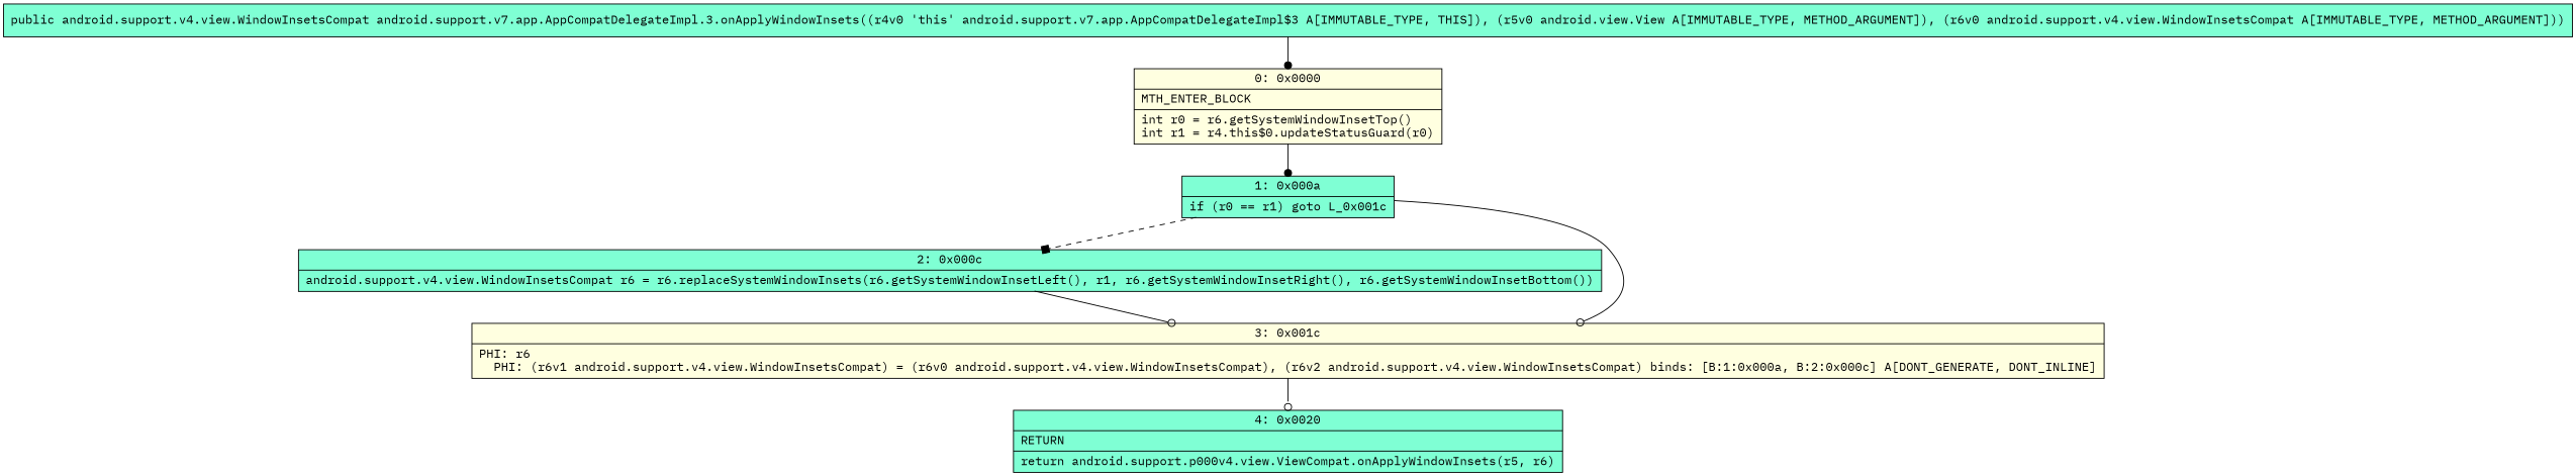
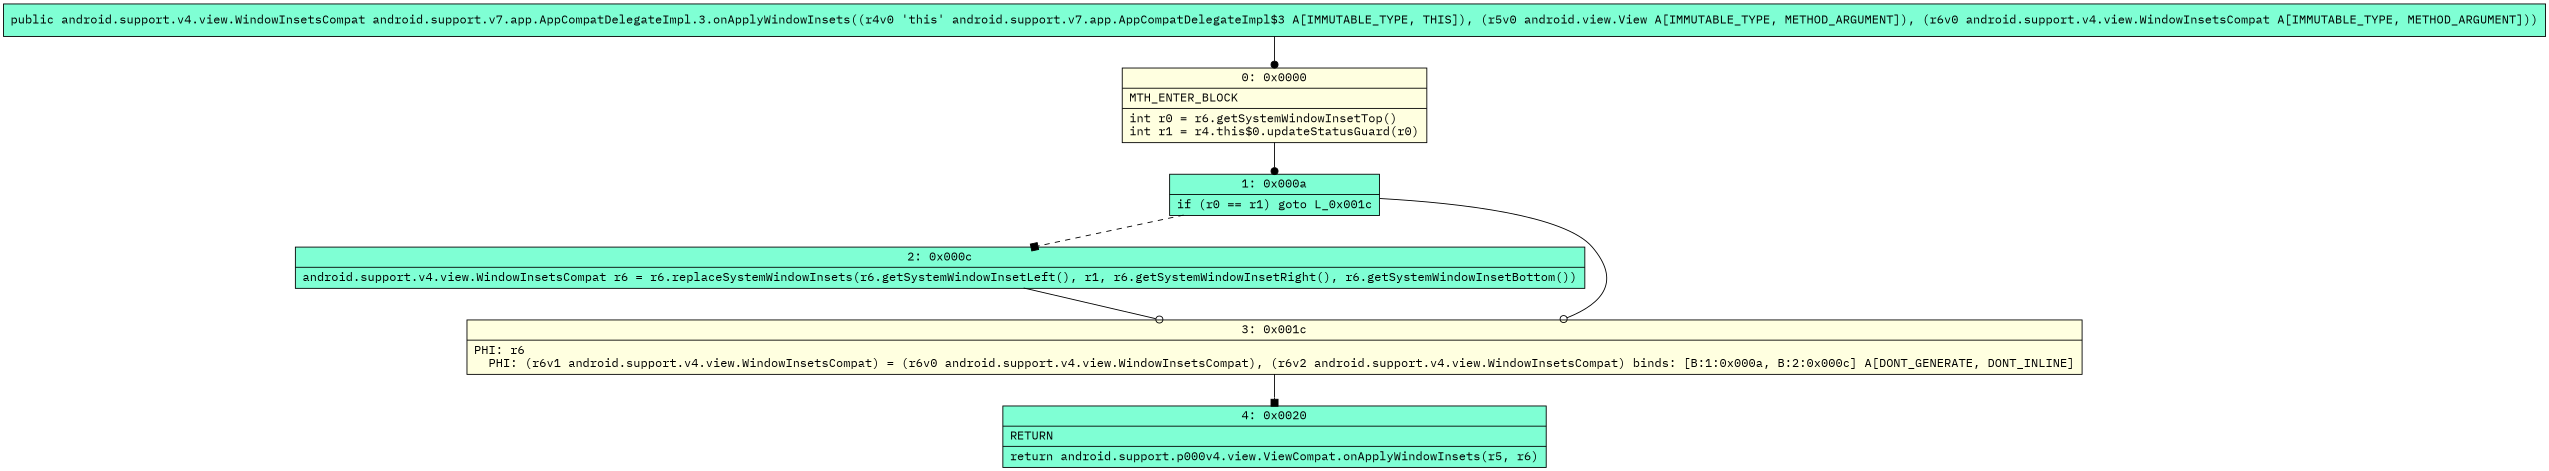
  digraph {
    fontname="IBM Plex Mono"
    node [fillcolor=aquamarine fontname="IBM Plex Mono" shape=record style=filled]
    edge [arrowhead=dot fontname="IBM Plex Mono"]
    n1 [fillcolor=lightyellow label="{0\:\ 0x0000|MTH_ENTER_BLOCK\l|int r0 = r6.getSystemWindowInsetTop()\lint r1 = r4.this$0.updateStatusGuard(r0)\l}"]
    n2 [label="{1\:\ 0x000a|if (r0 == r1) goto L_0x001c\l}"]
    n3 [label="{2\:\ 0x000c|android.support.v4.view.WindowInsetsCompat r6 = r6.replaceSystemWindowInsets(r6.getSystemWindowInsetLeft(), r1, r6.getSystemWindowInsetRight(), r6.getSystemWindowInsetBottom())\l}"]
    n4 [fillcolor=lightyellow label="{3\:\ 0x001c|PHI: r6 \l  PHI: (r6v1 android.support.v4.view.WindowInsetsCompat) = (r6v0 android.support.v4.view.WindowInsetsCompat), (r6v2 android.support.v4.view.WindowInsetsCompat) binds: [B:1:0x000a, B:2:0x000c] A[DONT_GENERATE, DONT_INLINE]\l}"]
    n5 [label="{4\:\ 0x0020|RETURN\l|return android.support.p000v4.view.ViewCompat.onApplyWindowInsets(r5, r6)\l}"]
    n6 [label="{public android.support.v4.view.WindowInsetsCompat android.support.v7.app.AppCompatDelegateImpl.3.onApplyWindowInsets((r4v0 'this' android.support.v7.app.AppCompatDelegateImpl$3 A[IMMUTABLE_TYPE, THIS]), (r5v0 android.view.View A[IMMUTABLE_TYPE, METHOD_ARGUMENT]), (r6v0 android.support.v4.view.WindowInsetsCompat A[IMMUTABLE_TYPE, METHOD_ARGUMENT])) }"]
    n1 -> n2
    n2 -> n3 [arrowhead=box style=dashed]
    n2 -> n4 [arrowhead=odot]
    n3 -> n4 [arrowhead=odot]
-   n4 -> n5 [arrowhead=odot]
+   n4 -> n5 [arrowhead=box]
    n6 -> n1
  }
